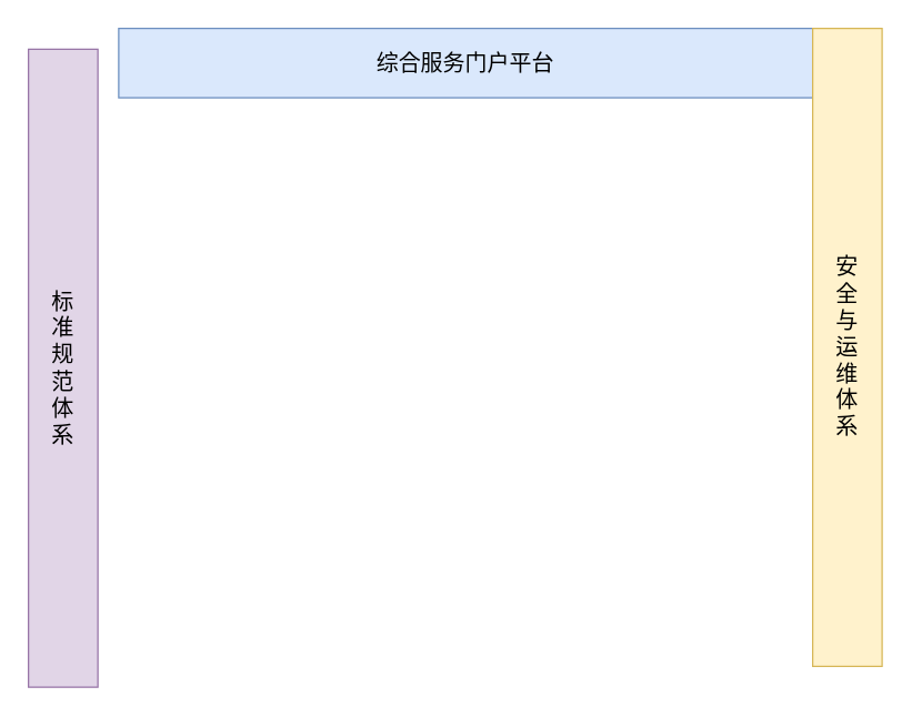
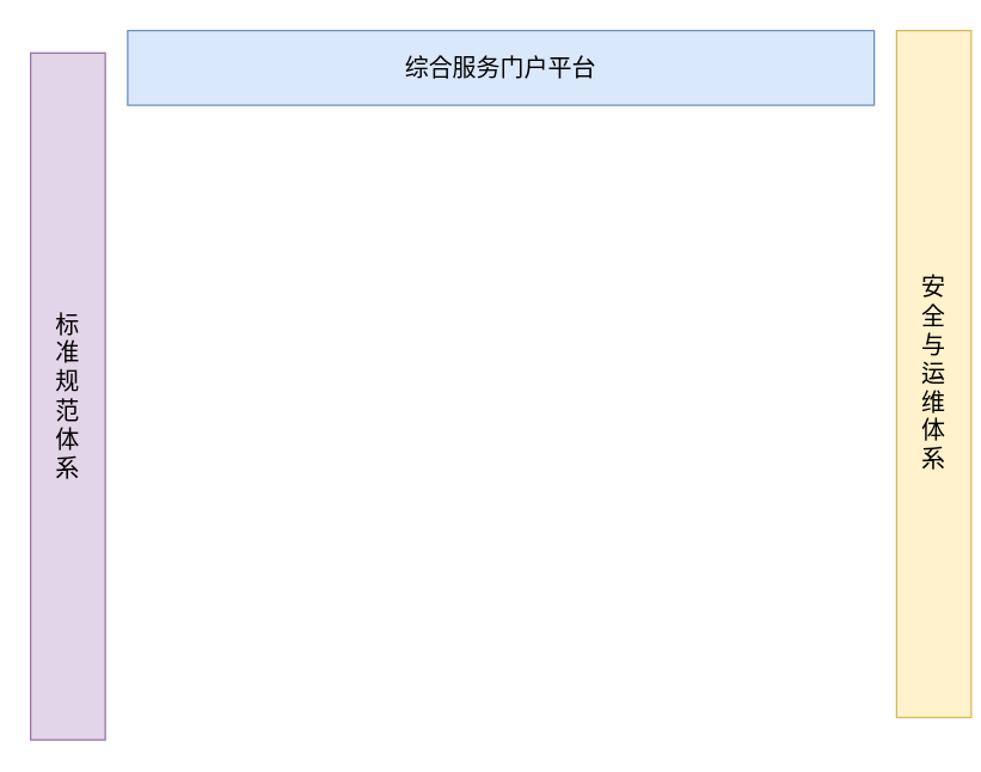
  <mxCell id="0" />
  <mxCell id="1" parent="0" />
  <mxCell id="2" value="标准规范体系" style="rounded=0;whiteSpace=wrap;html=1;fillColor=#e1d5e7;strokeColor=#9673a6;horizontal=1;fontSize=16;spacingLeft=10;spacingRight=10;" vertex="1" parent="1"><mxGeometry x="20" y="35" width="50" height="460" as="geometry" /></mxCell>
  <mxCell id="3" value="综合服务门户平台" style="rounded=0;whiteSpace=wrap;html=1;fillColor=#dae8fc;strokeColor=#6c8ebf;fontSize=16;" vertex="1" parent="1"><mxGeometry x="85" y="20" width="500" height="50" as="geometry" /></mxCell>
- <mxCell id="4" value="安全与运维体系" style="rounded=0;whiteSpace=wrap;html=1;fillColor=#fff2cc;strokeColor=#d6b656;horizontal=1;fontSize=16;spacingLeft=10;spacingRight=10;" vertex="1" parent="1"><mxGeometry x="585" y="20" width="50" height="460" as="geometry" /></mxCell>
+ <mxCell id="4" value="安全与运维体系" style="rounded=0;whiteSpace=wrap;html=1;fillColor=#fff2cc;strokeColor=#d6b656;horizontal=1;fontSize=16;spacingLeft=10;spacingRight=10;" vertex="1" parent="1"><mxGeometry x="600" y="20" width="50" height="460" as="geometry" /></mxCell>
